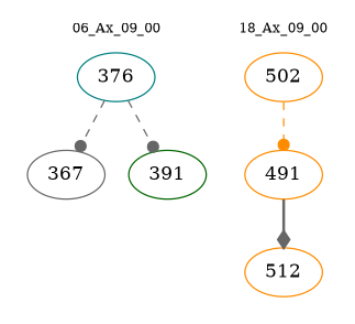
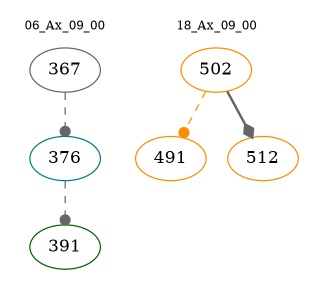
  digraph {
    node [color=darkorange]
    edge [arrowhead=dot color=gray40 style=dashed]
    n1 [color=teal label=376]
    n2 [color=gray40 label=367]
    n3 [color=darkgreen label=391]
    n4 [label=502]
    n5 [label=491]
    n6 [label=512]
    subgraph cluster_1 {
      color=white
      fontsize=10
      label="06_Ax_09_00"
      n1
      n2
      n3
    }
    subgraph cluster_2 {
      color=white
      fontsize=10
      label="18_Ax_09_00"
      n4
      n5
      n6
    }
-   n1 -> n2
+   n2 -> n1
    n1 -> n3
    n4 -> n5 [color=darkorange]
-   n5 -> n6 [arrowhead=diamond style=bold]
+   n4 -> n6 [arrowhead=diamond style=bold]
  }
